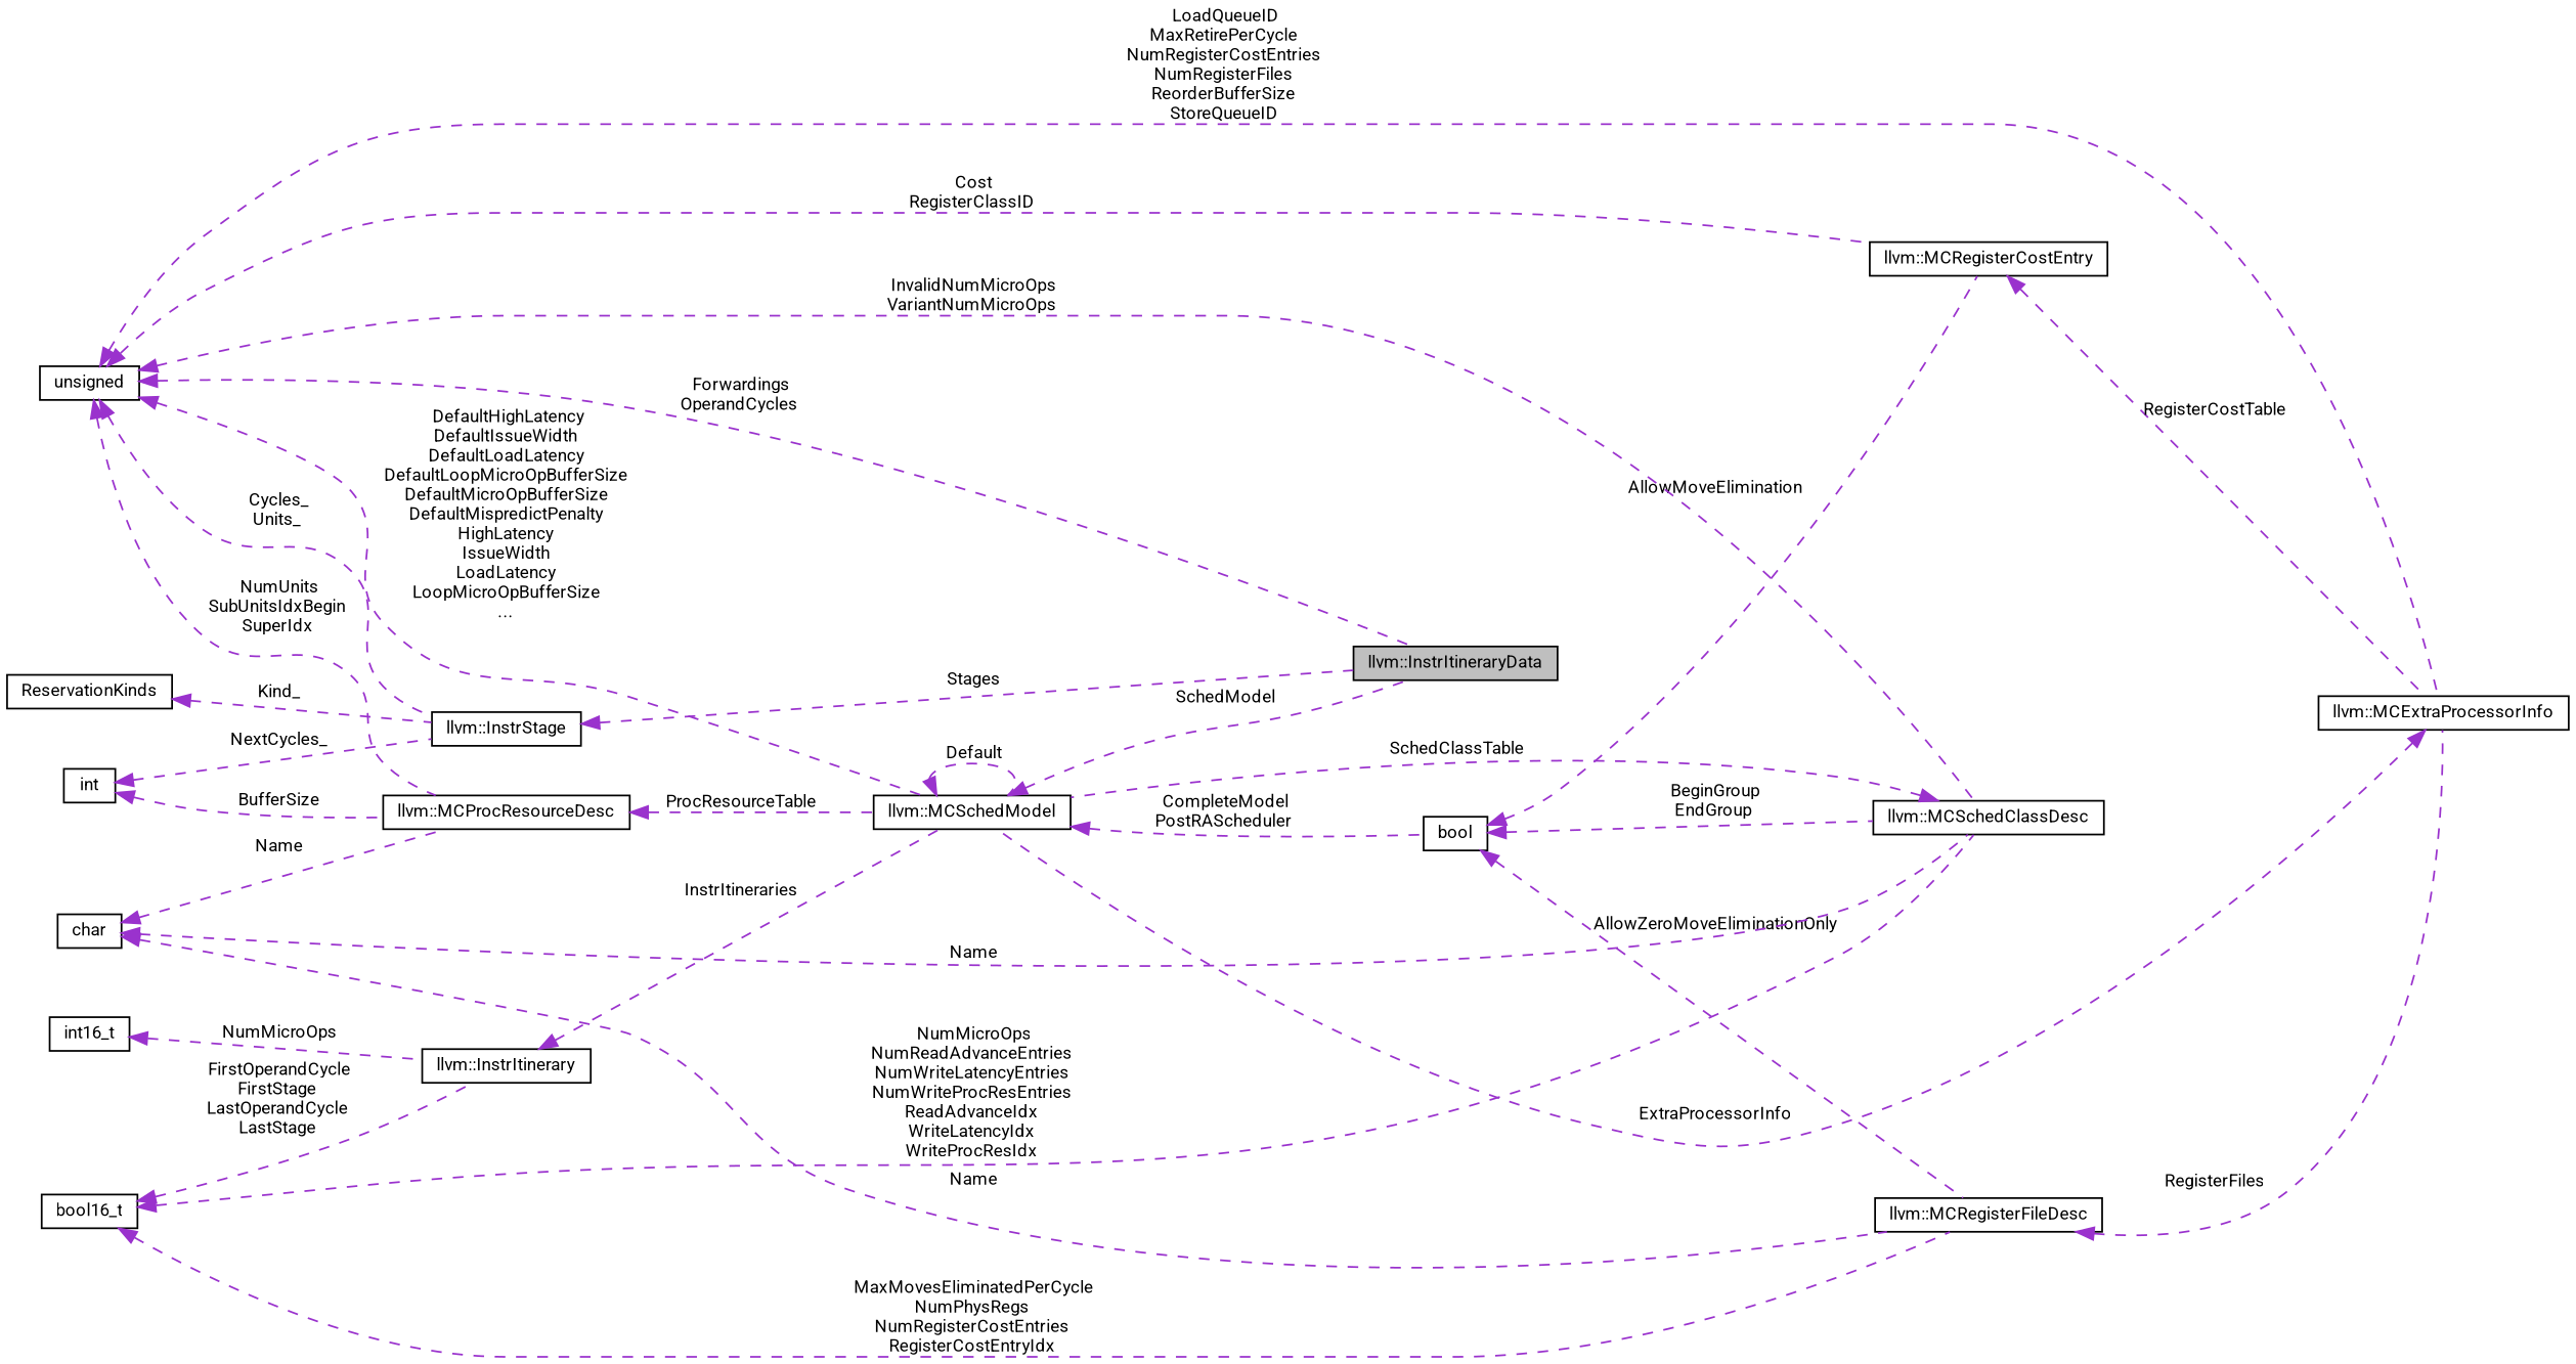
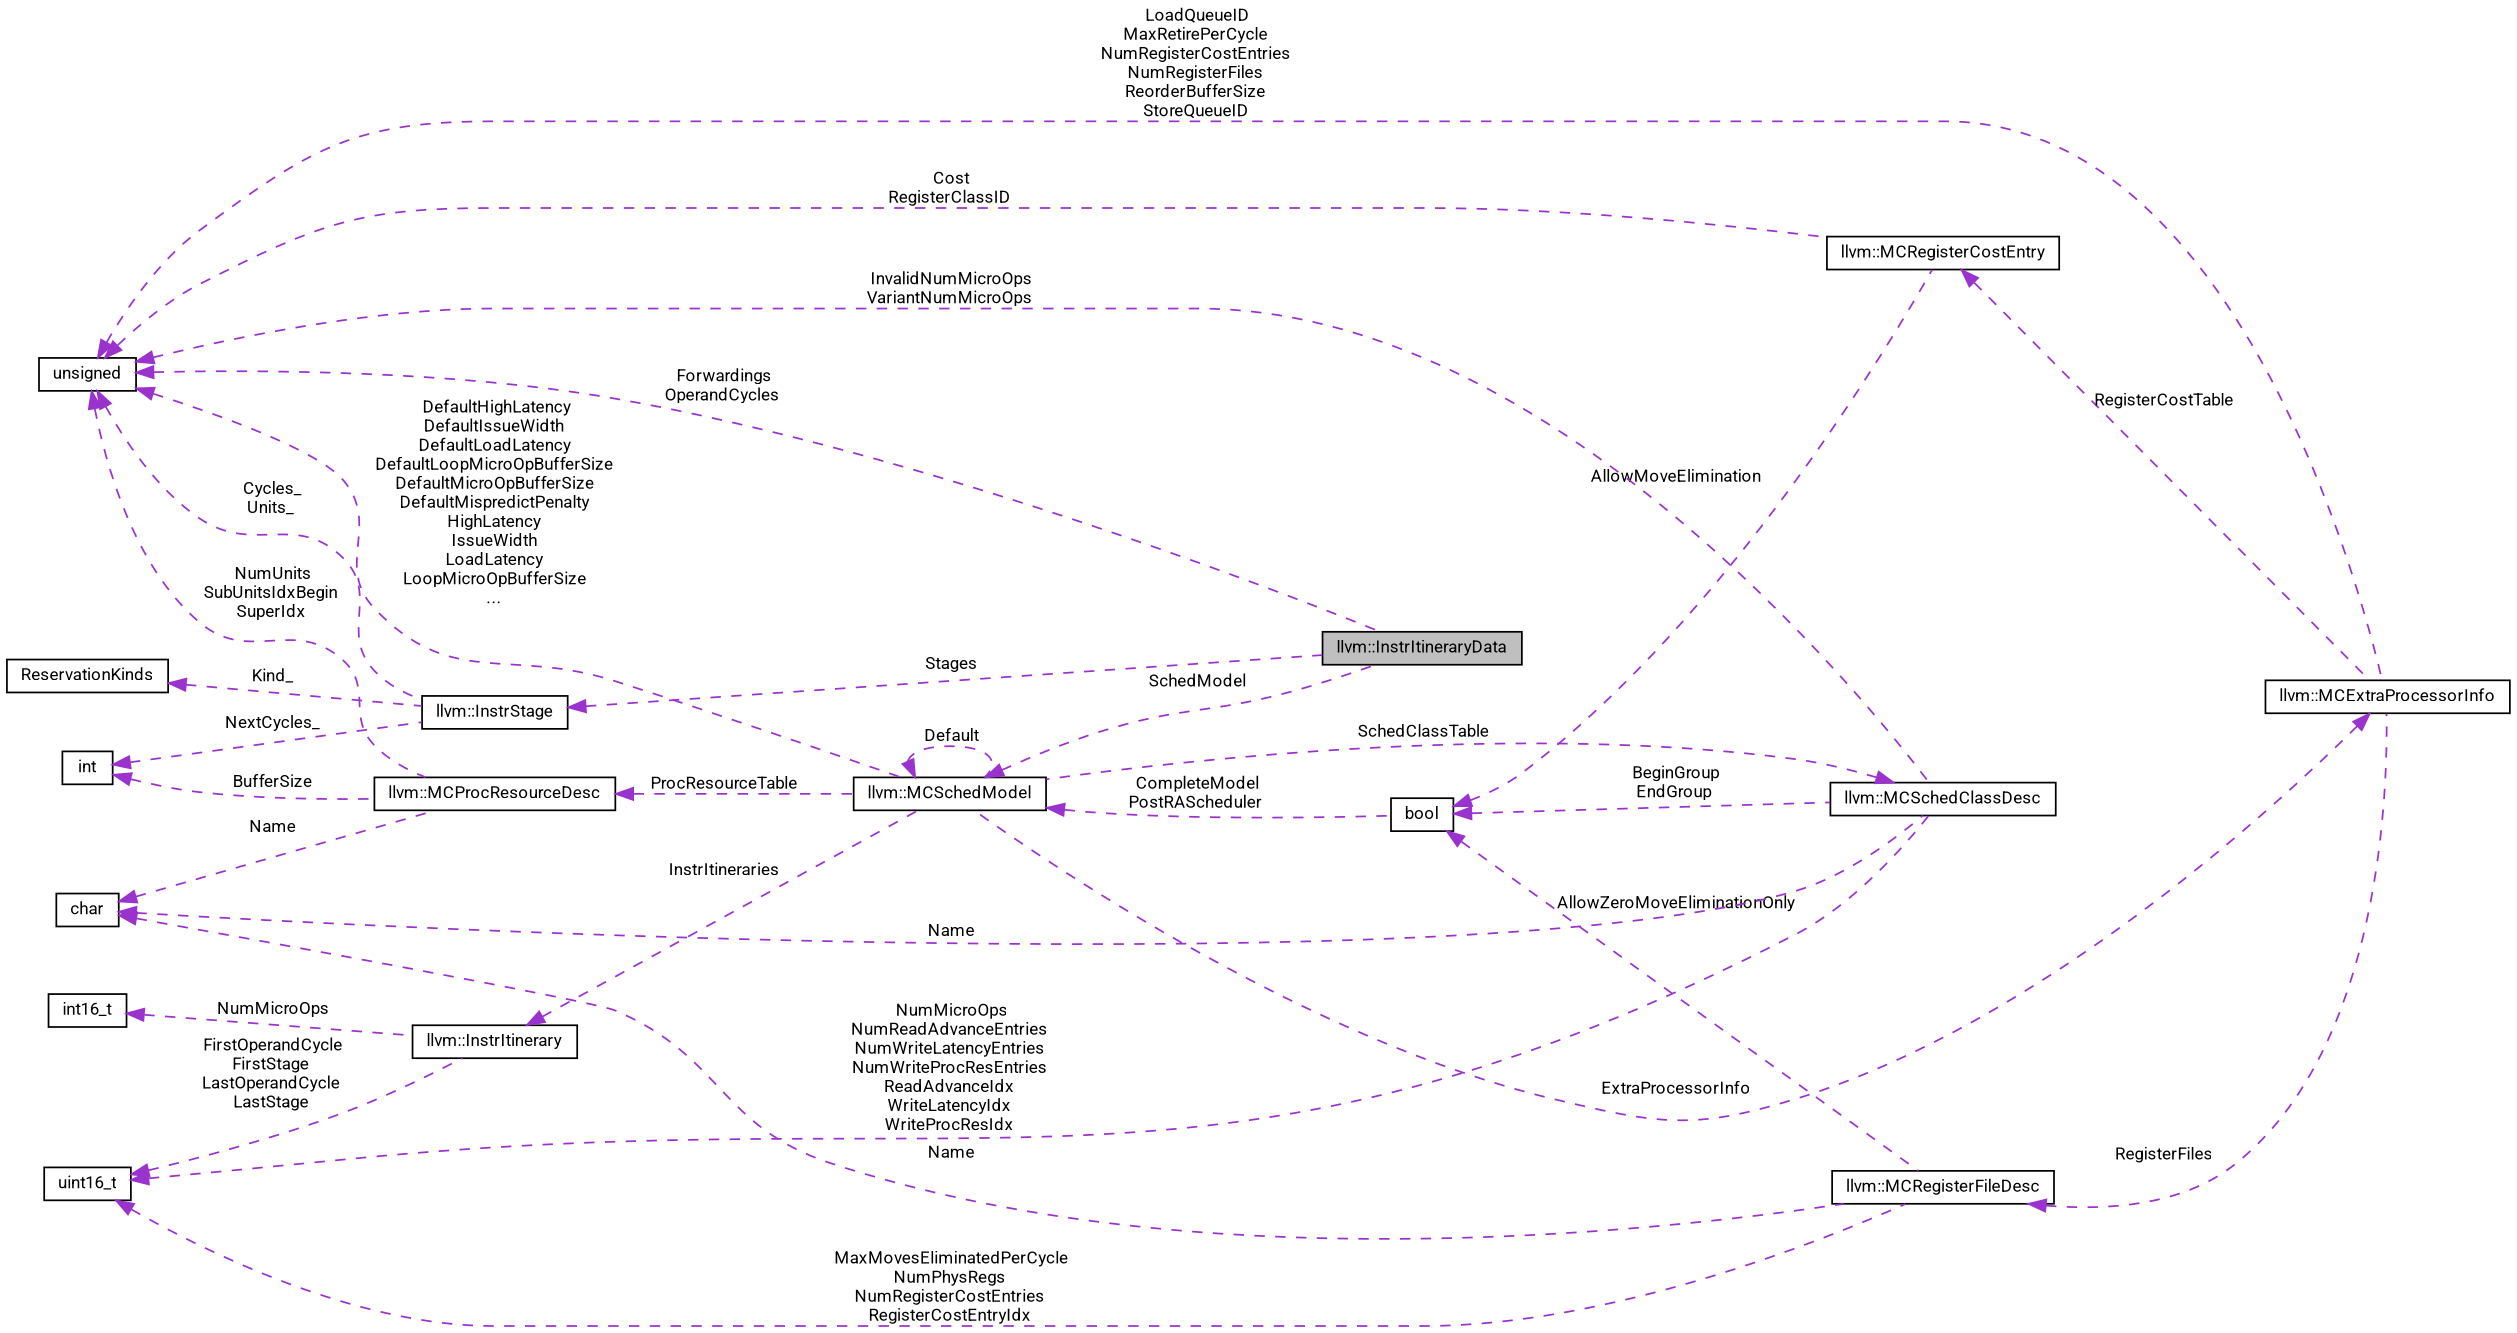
  digraph {
    fontname=Roboto
    rankdir=LR
    node [color=black fontname=Roboto fontsize=10 shape=box]
    edge [color=darkorchid3 dir=back fontname=Roboto fontsize=10 labelfontname=Helvetica labelfontsize=10 style=dashed]
    n1 [fillcolor=grey75 fontcolor=black height=0.2 label="llvm::InstrItineraryData" style=filled width=0.4]
    n2 [height=0.2 label="llvm::MCSchedModel" width=0.4]
    n3 [height=0.2 label=bool width=0.4]
    n4 [height=0.2 label=unsigned width=0.4]
    n5 [height=0.2 label="llvm::MCProcResourceDesc" width=0.4]
    n6 [height=0.2 label="llvm::MCSchedClassDesc" width=0.4]
    n7 [height=0.2 label="llvm::MCExtraProcessorInfo" width=0.4]
    n8 [height=0.2 label="llvm::MCRegisterCostEntry" width=0.4]
    n9 [height=0.2 label="llvm::InstrStage" width=0.4]
    n10 [height=0.2 label="llvm::MCRegisterFileDesc" width=0.4]
    n11 [height=0.2 label=char width=0.4]
    n12 [height=0.2 label=int width=0.4]
-   n13 [height=0.2 label=bool16_t width=0.4]
+   n13 [height=0.2 label=uint16_t width=0.4]
    n14 [height=0.2 label="llvm::InstrItinerary" width=0.4]
    n15 [height=0.2 label=int16_t width=0.4]
    n16 [height=0.2 label=ReservationKinds width=0.4]
    n2 -> n1 [label=" SchedModel"]
    n2 -> n2 [label=" Default"]
    n2 -> n3 [label=" CompleteModel\nPostRAScheduler"]
    n3 -> n6 [label=" BeginGroup\nEndGroup"]
    n3 -> n8 [label=" AllowMoveElimination"]
    n3 -> n10 [label=" AllowZeroMoveEliminationOnly"]
    n4 -> n1 [label=" Forwardings\nOperandCycles"]
    n4 -> n2 [label=" DefaultHighLatency\nDefaultIssueWidth\nDefaultLoadLatency\nDefaultLoopMicroOpBufferSize\nDefaultMicroOpBufferSize\nDefaultMispredictPenalty\nHighLatency\nIssueWidth\nLoadLatency\nLoopMicroOpBufferSize\n..."]
    n4 -> n5 [label=" NumUnits\nSubUnitsIdxBegin\nSuperIdx"]
    n4 -> n6 [label=" InvalidNumMicroOps\nVariantNumMicroOps"]
    n4 -> n7 [label=" LoadQueueID\nMaxRetirePerCycle\nNumRegisterCostEntries\nNumRegisterFiles\nReorderBufferSize\nStoreQueueID"]
    n4 -> n8 [label=" Cost\nRegisterClassID"]
    n4 -> n9 [label=" Cycles_\nUnits_"]
    n5 -> n2 [label=" ProcResourceTable"]
    n6 -> n2 [label=" SchedClassTable"]
    n7 -> n2 [label=" ExtraProcessorInfo"]
    n8 -> n7 [label=" RegisterCostTable"]
    n9 -> n1 [label=" Stages"]
    n10 -> n7 [label=" RegisterFiles"]
    n11 -> n5 [label=" Name"]
    n11 -> n6 [label=" Name"]
    n11 -> n10 [label=" Name"]
    n12 -> n5 [label=" BufferSize"]
    n12 -> n9 [label=" NextCycles_"]
    n13 -> n6 [label=" NumMicroOps\nNumReadAdvanceEntries\nNumWriteLatencyEntries\nNumWriteProcResEntries\nReadAdvanceIdx\nWriteLatencyIdx\nWriteProcResIdx"]
    n13 -> n10 [label=" MaxMovesEliminatedPerCycle\nNumPhysRegs\nNumRegisterCostEntries\nRegisterCostEntryIdx"]
    n13 -> n14 [label=" FirstOperandCycle\nFirstStage\nLastOperandCycle\nLastStage"]
    n14 -> n2 [label=" InstrItineraries"]
    n15 -> n14 [label=" NumMicroOps"]
    n16 -> n9 [label=" Kind_"]
  }
